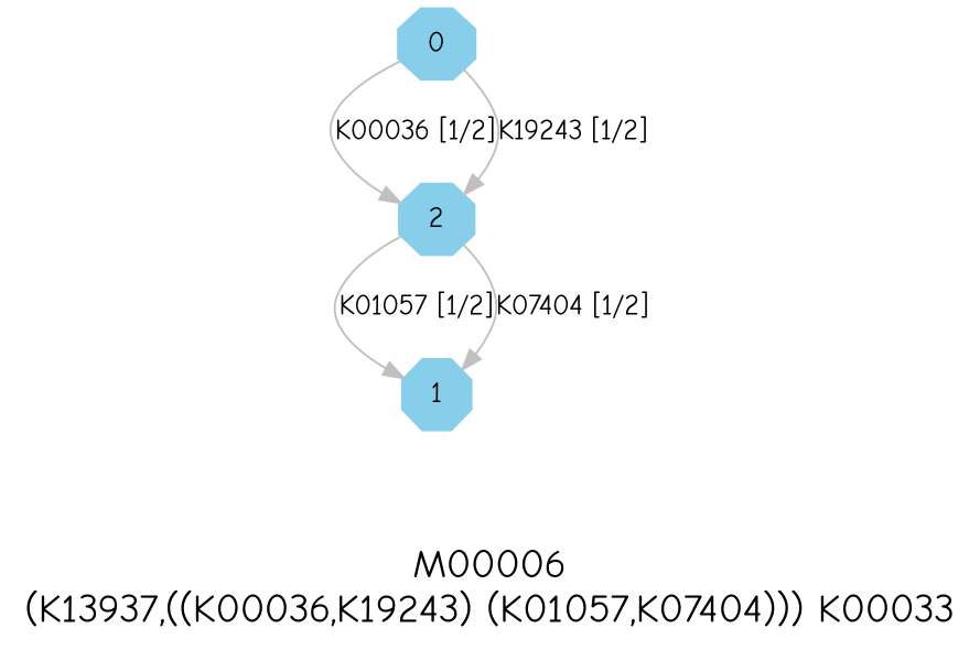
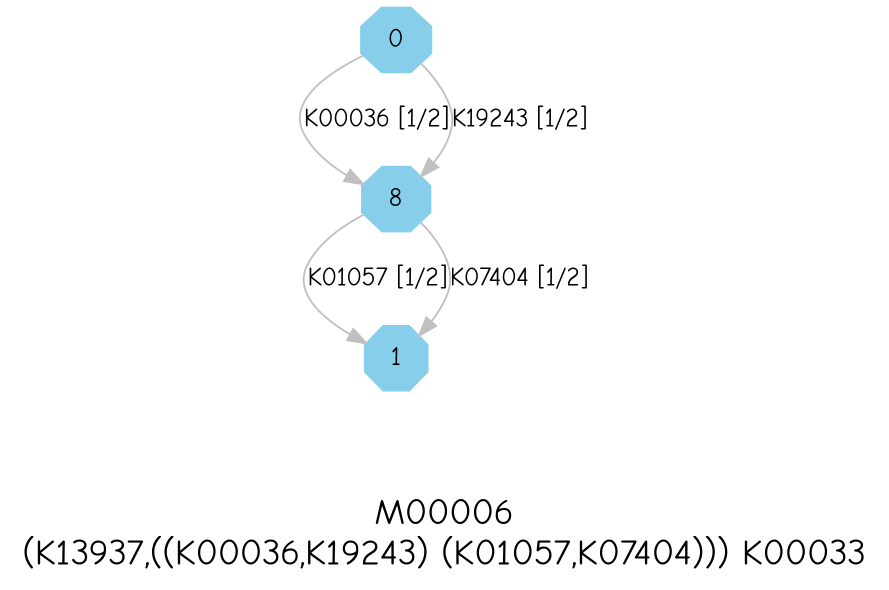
  digraph {
    fontsize=20
    label="M00006\n(K13937,((K00036,K19243) (K01057,K07404))) K00033"
    fontname="Comic Neue"
    node [color=skyblue shape=octagon style=filled fontname="Comic Neue"]
    edge [color=grey fontname="Comic Neue"]
    0 [height=.3 width=.3]
    1 [height=.3 width=.3]
-   2 [height=.3 width=.3]
+   2 [height=.3 width=.3 label=8]
    subgraph sub_1 {
      0
      1
      2
    }
    0 -> 2 [label="K00036 [1/2]"]
    0 -> 2 [label="K19243 [1/2]"]
    2 -> 1 [label="K01057 [1/2]"]
    2 -> 1 [label="K07404 [1/2]"]
  }
